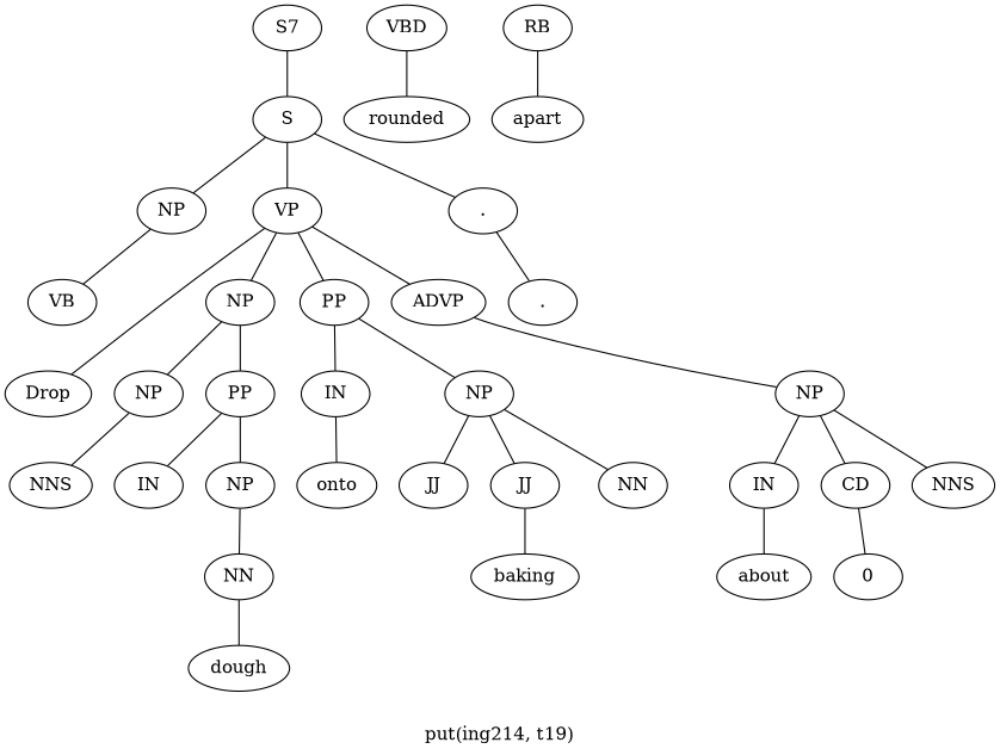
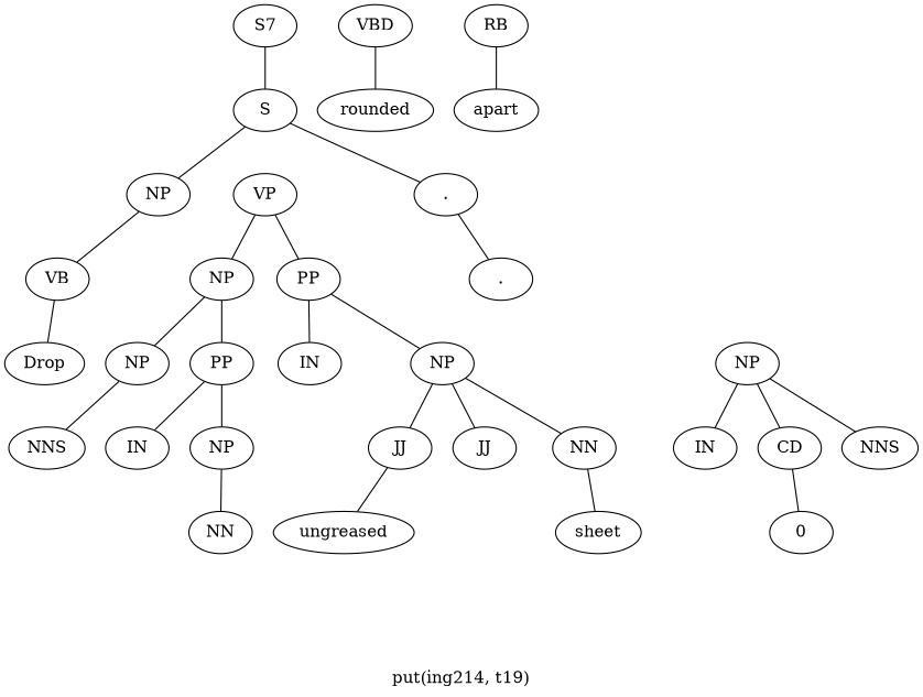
  graph {
    label="put(ing214, t19)"
    n1 [label=S7]
    n2 [label=S]
    n3 [label=NP]
    n4 [label=VP]
    n5 [label="."]
    n6 [label=VB]
    n7 [label=NP]
    n8 [label=PP]
-   n9 [label=ADVP]
    n10 [label="."]
    n11 [label=Drop]
    n12 [label=VBD]
    n13 [label=rounded]
    n14 [label=NP]
    n15 [label=PP]
    n16 [label=IN]
    n17 [label=NP]
    n18 [label=NP]
    n19 [label=NNS]
    n20 [label=IN]
    n21 [label=NP]
    n22 [label=NN]
-   n23 [label=dough]
-   n24 [label=onto]
    n25 [label=JJ]
    n26 [label=JJ]
    n27 [label=NN]
-   n29 [label=baking]
+   n28 [label=ungreased]
+   n30 [label=sheet]
    n31 [label=IN]
    n32 [label=CD]
    n33 [label=NNS]
    n34 [label=RB]
    n35 [label=apart]
-   n36 [label=about]
    n37 [label=0]
    n1 -- n2
    n2 -- n3
-   n2 -- n4
    n2 -- n5
    n3 -- n6
    n4 -- n7
    n4 -- n8
-   n4 -- n9
    n5 -- n10
-   n4 -- n11
+   n6 -- n11
    n7 -- n14
    n7 -- n15
    n8 -- n16
    n8 -- n17
-   n9 -- n18
    n12 -- n13
    n14 -- n19
    n15 -- n20
    n15 -- n21
-   n16 -- n24
    n17 -- n25
    n17 -- n26
    n17 -- n27
    n18 -- n31
    n18 -- n32
    n18 -- n33
    n21 -- n22
-   n22 -- n23
-   n26 -- n29
-   n31 -- n36
+   n25 -- n28
+   n27 -- n30
    n32 -- n37
    n34 -- n35
  }
